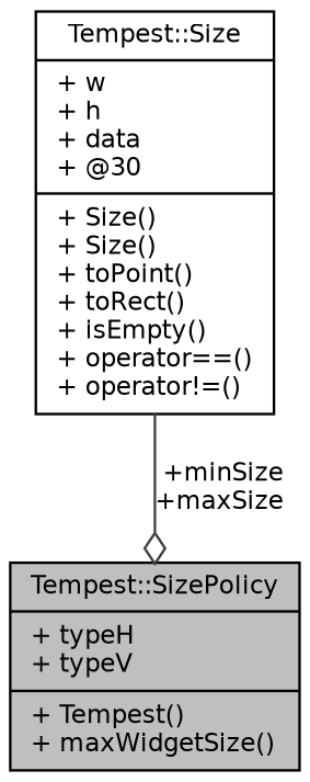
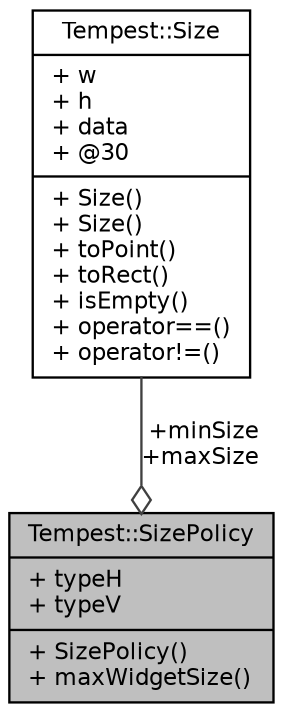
  digraph {
    node [color=black fontname=Helvetica fontsize=10 shape=record style=filled]
-   n1 [fillcolor=grey75 fontcolor=black height=0.2 label="{Tempest::SizePolicy\n|+ typeH\l+ typeV\l|+ Tempest()\l+ maxWidgetSize()\l}" width=0.4]
+   n1 [fillcolor=grey75 fontcolor=black height=0.2 label="{Tempest::SizePolicy\n|+ typeH\l+ typeV\l|+ SizePolicy()\l+ maxWidgetSize()\l}" width=0.4]
    n2 [fillcolor=white height=0.2 label="{Tempest::Size\n|+ w\l+ h\l+ data\l+ @30\l|+ Size()\l+ Size()\l+ toPoint()\l+ toRect()\l+ isEmpty()\l+ operator==()\l+ operator!=()\l}" width=0.4]
    n2 -> n1 [arrowhead=odiamond color=grey25 fontname=Helvetica fontsize=10 label=" +minSize\n+maxSize" labelfontname=Helvetica labelfontsize=10 style=solid]
  }
